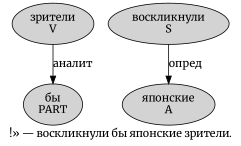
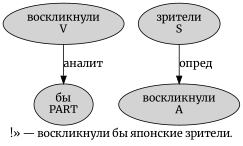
  digraph {
    fontname=Merriweather
    label="!» — воскликнули бы японские зрители."
    node [fillcolor=lightgray fontname=Merriweather penwidth=1 shape=ellipse style=filled]
    edge [fontname=Merriweather]
-   n1 [label="зрители\nV"]
+   n1 [label="воскликнули\nV"]
    n2 [label="бы\nPART"]
-   n3 [label="воскликнули\nS"]
-   n4 [label="японские\nA"]
+   n3 [label="зрители\nS"]
+   n4 [label="воскликнули\nA"]
    n1 -> n2 [label="аналит"]
    n3 -> n4 [label="опред"]
  }
